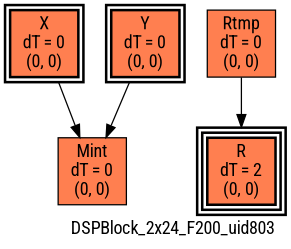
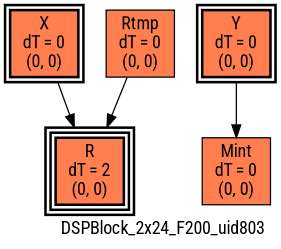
  digraph {
    fontname="Roboto Condensed"
    label=DSPBlock_2x24_F200_uid803
    labeljust=right
    labelloc=bottom
    nodesep=0.25
    ranksep=0.5
    node [color=black fillcolor=coral fontname="Roboto Condensed" peripheries=2 shape=box style="bold, filled"]
    edge [arrowhead=normal arrowsize=1.0 arrowtail=normal color=black dir=forward fontname="Roboto Condensed"]
    n1 [label="X\ndT = 0\n(0, 0)"]
    n2 [label="Y\ndT = 0\n(0, 0)"]
    n3 [label="R\ndT = 2\n(0, 0)" peripheries=3]
    n4 [label="Mint\ndT = 0\n(0, 0)" peripheries=1 style=filled]
    n5 [label="Rtmp\ndT = 0\n(0, 0)" peripheries=1 style=filled]
    subgraph sub_1 {
      rank=same
      n1
      n2
    }
    subgraph sub_2 {
      rank=same
      n3
    }
-   n1 -> n4
+   n1 -> n3
    n2 -> n4
    n5 -> n3
  }
